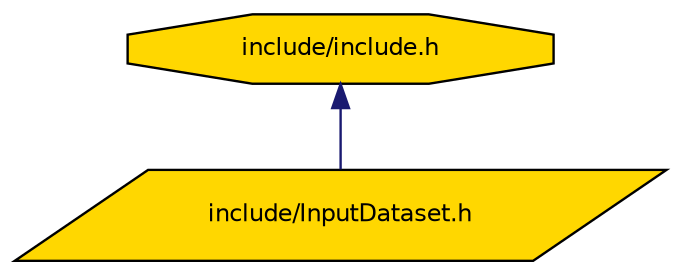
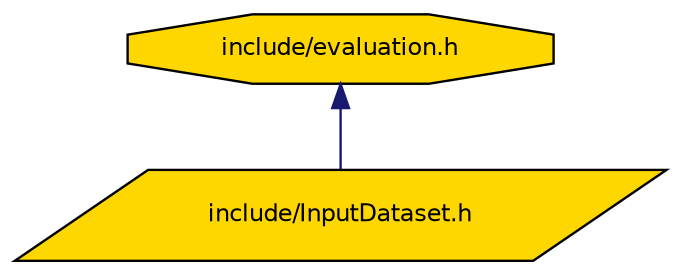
  digraph {
    node [color=black fillcolor=gold fontname=Helvetica fontsize=10 style=filled]
-   n1 [fontcolor=black height=0.2 label="include/include.h" shape=octagon width=0.4]
+   n1 [fontcolor=black height=0.2 label="include/evaluation.h" shape=octagon width=0.4]
    n2 [height=0.2 label="include/InputDataset.h" shape=parallelogram width=0.4]
    n1 -> n2 [color=midnightblue dir=back fontname=Helvetica fontsize=10 labelfontname=Helvetica labelfontsize=10 style=solid]
  }
